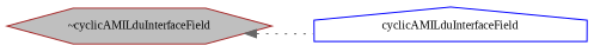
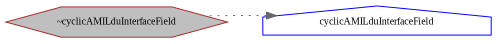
  digraph {
    rankdir=LR
    fontname="Liberation Serif"
    node [fontname="Liberation Serif" fontsize=10]
    n1 [color=brown fillcolor=grey75 fontcolor=black height=0.2 label="~cyclicAMILduInterfaceField" shape=hexagon style=filled width=0.4]
    n2 [color=blue height=0.2 label=cyclicAMILduInterfaceField shape=house width=0.4]
-   n1 -> n2 [color=gray40 dir=back fontname="Liberation Serif" fontsize=10 labelfontname=FreeSans labelfontsize=10 style=dotted]
+   n2 -> n1 [color=gray40 dir=back fontname="Liberation Serif" fontsize=10 labelfontname=FreeSans labelfontsize=10 style=dotted]
  }
